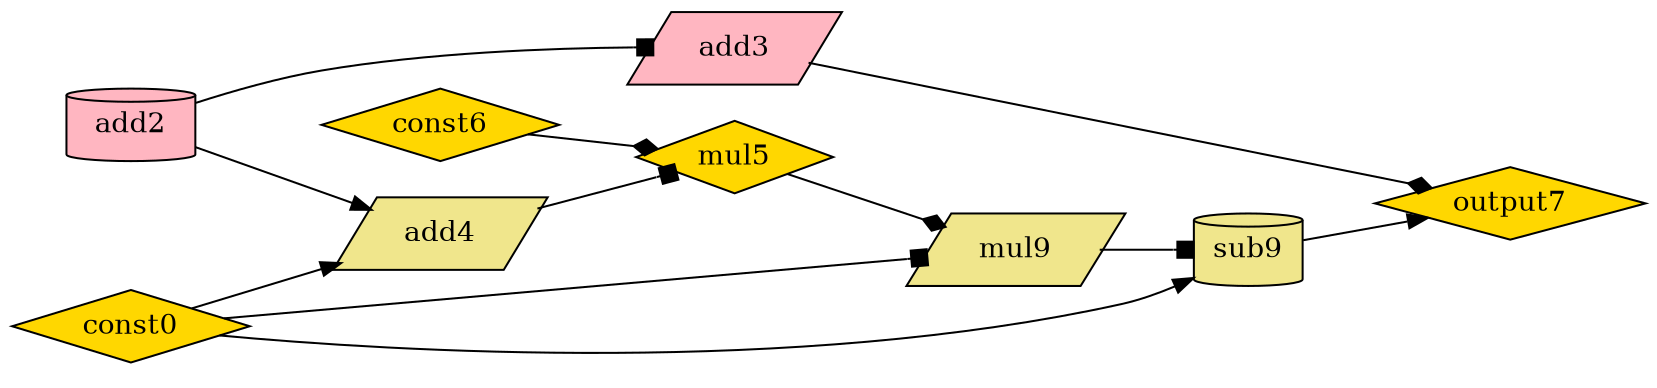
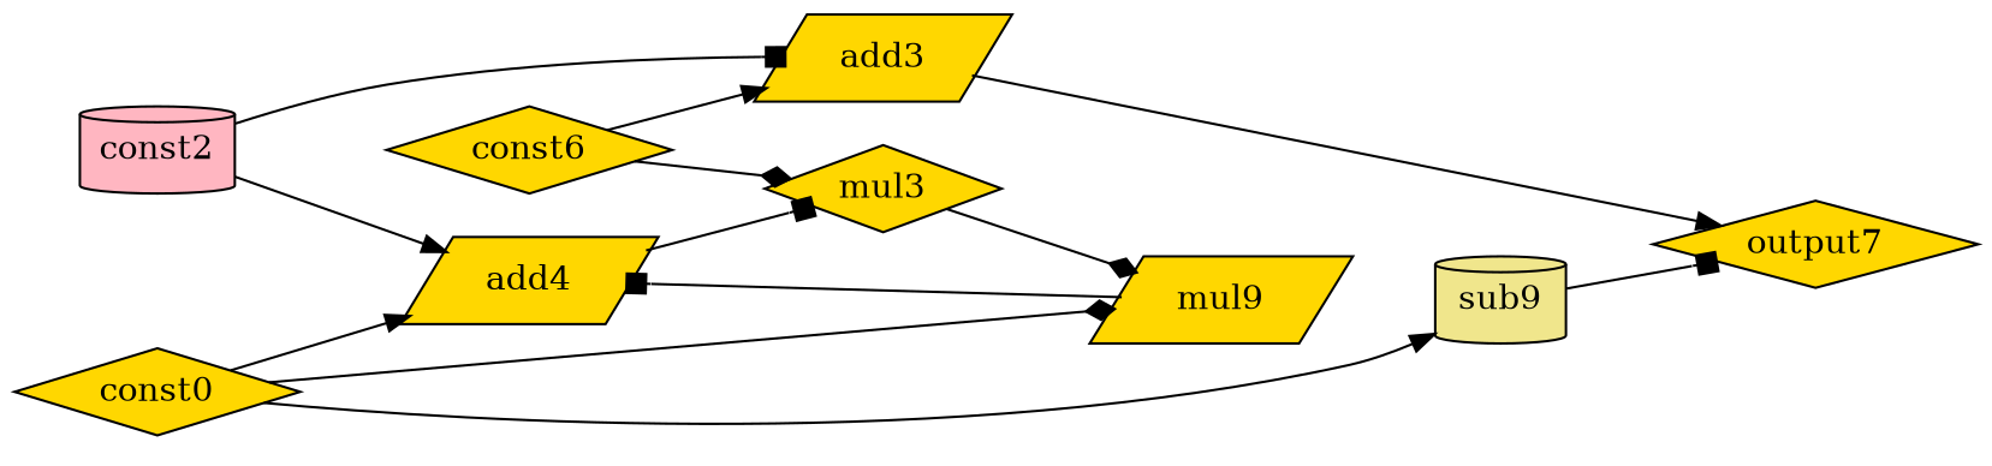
  digraph {
    fontname="DejaVu Serif"
    rankdir=LR
    node [fillcolor=gold fontname="DejaVu Serif" opcode=add shape=diamond style=filled]
    edge [arrowhead=box fontname="DejaVu Serif" operand=1]
-   add4 [fillcolor=khaki shape=parallelogram]
+   add4 [shape=parallelogram]
    const0 [opcode=const]
    n3 [fillcolor=khaki label=sub9 opcode=sub shape=cylinder]
-   mul9 [fillcolor=khaki opcode=mul shape=parallelogram]
-   mul5 [opcode=mul]
+   mul9 [opcode=mul shape=parallelogram]
+   mul5 [opcode=mul label=mul3]
    n6 [label=output7]
    n7 [label=const6 opcode=const]
-   add3 [fillcolor=lightpink shape=parallelogram]
-   const2 [fillcolor=lightpink opcode=const shape=cylinder label=add2]
+   add3 [shape=parallelogram]
+   const2 [fillcolor=lightpink opcode=const shape=cylinder]
    add4 -> mul5
    const0 -> add4 [arrowhead=normal operand=0]
    const0 -> n3 [arrowhead=normal operand=0]
-   const0 -> mul9 [operand=0]
-   n3 -> n6 [arrowhead=normal]
-   mul9 -> n3
+   const0 -> mul9 [arrowhead=diamond operand=0]
+   n3 -> n6
+   mul9 -> add4
    mul5 -> mul9 [arrowhead=diamond]
    n7 -> mul5 [arrowhead=diamond operand=0]
-   add3 -> n6 [arrowhead=diamond operand=0]
+   n7 -> add3 [arrowhead=normal operand=0]
+   add3 -> n6 [arrowhead=normal operand=0]
    const2 -> add4 [arrowhead=normal]
    const2 -> add3
  }
